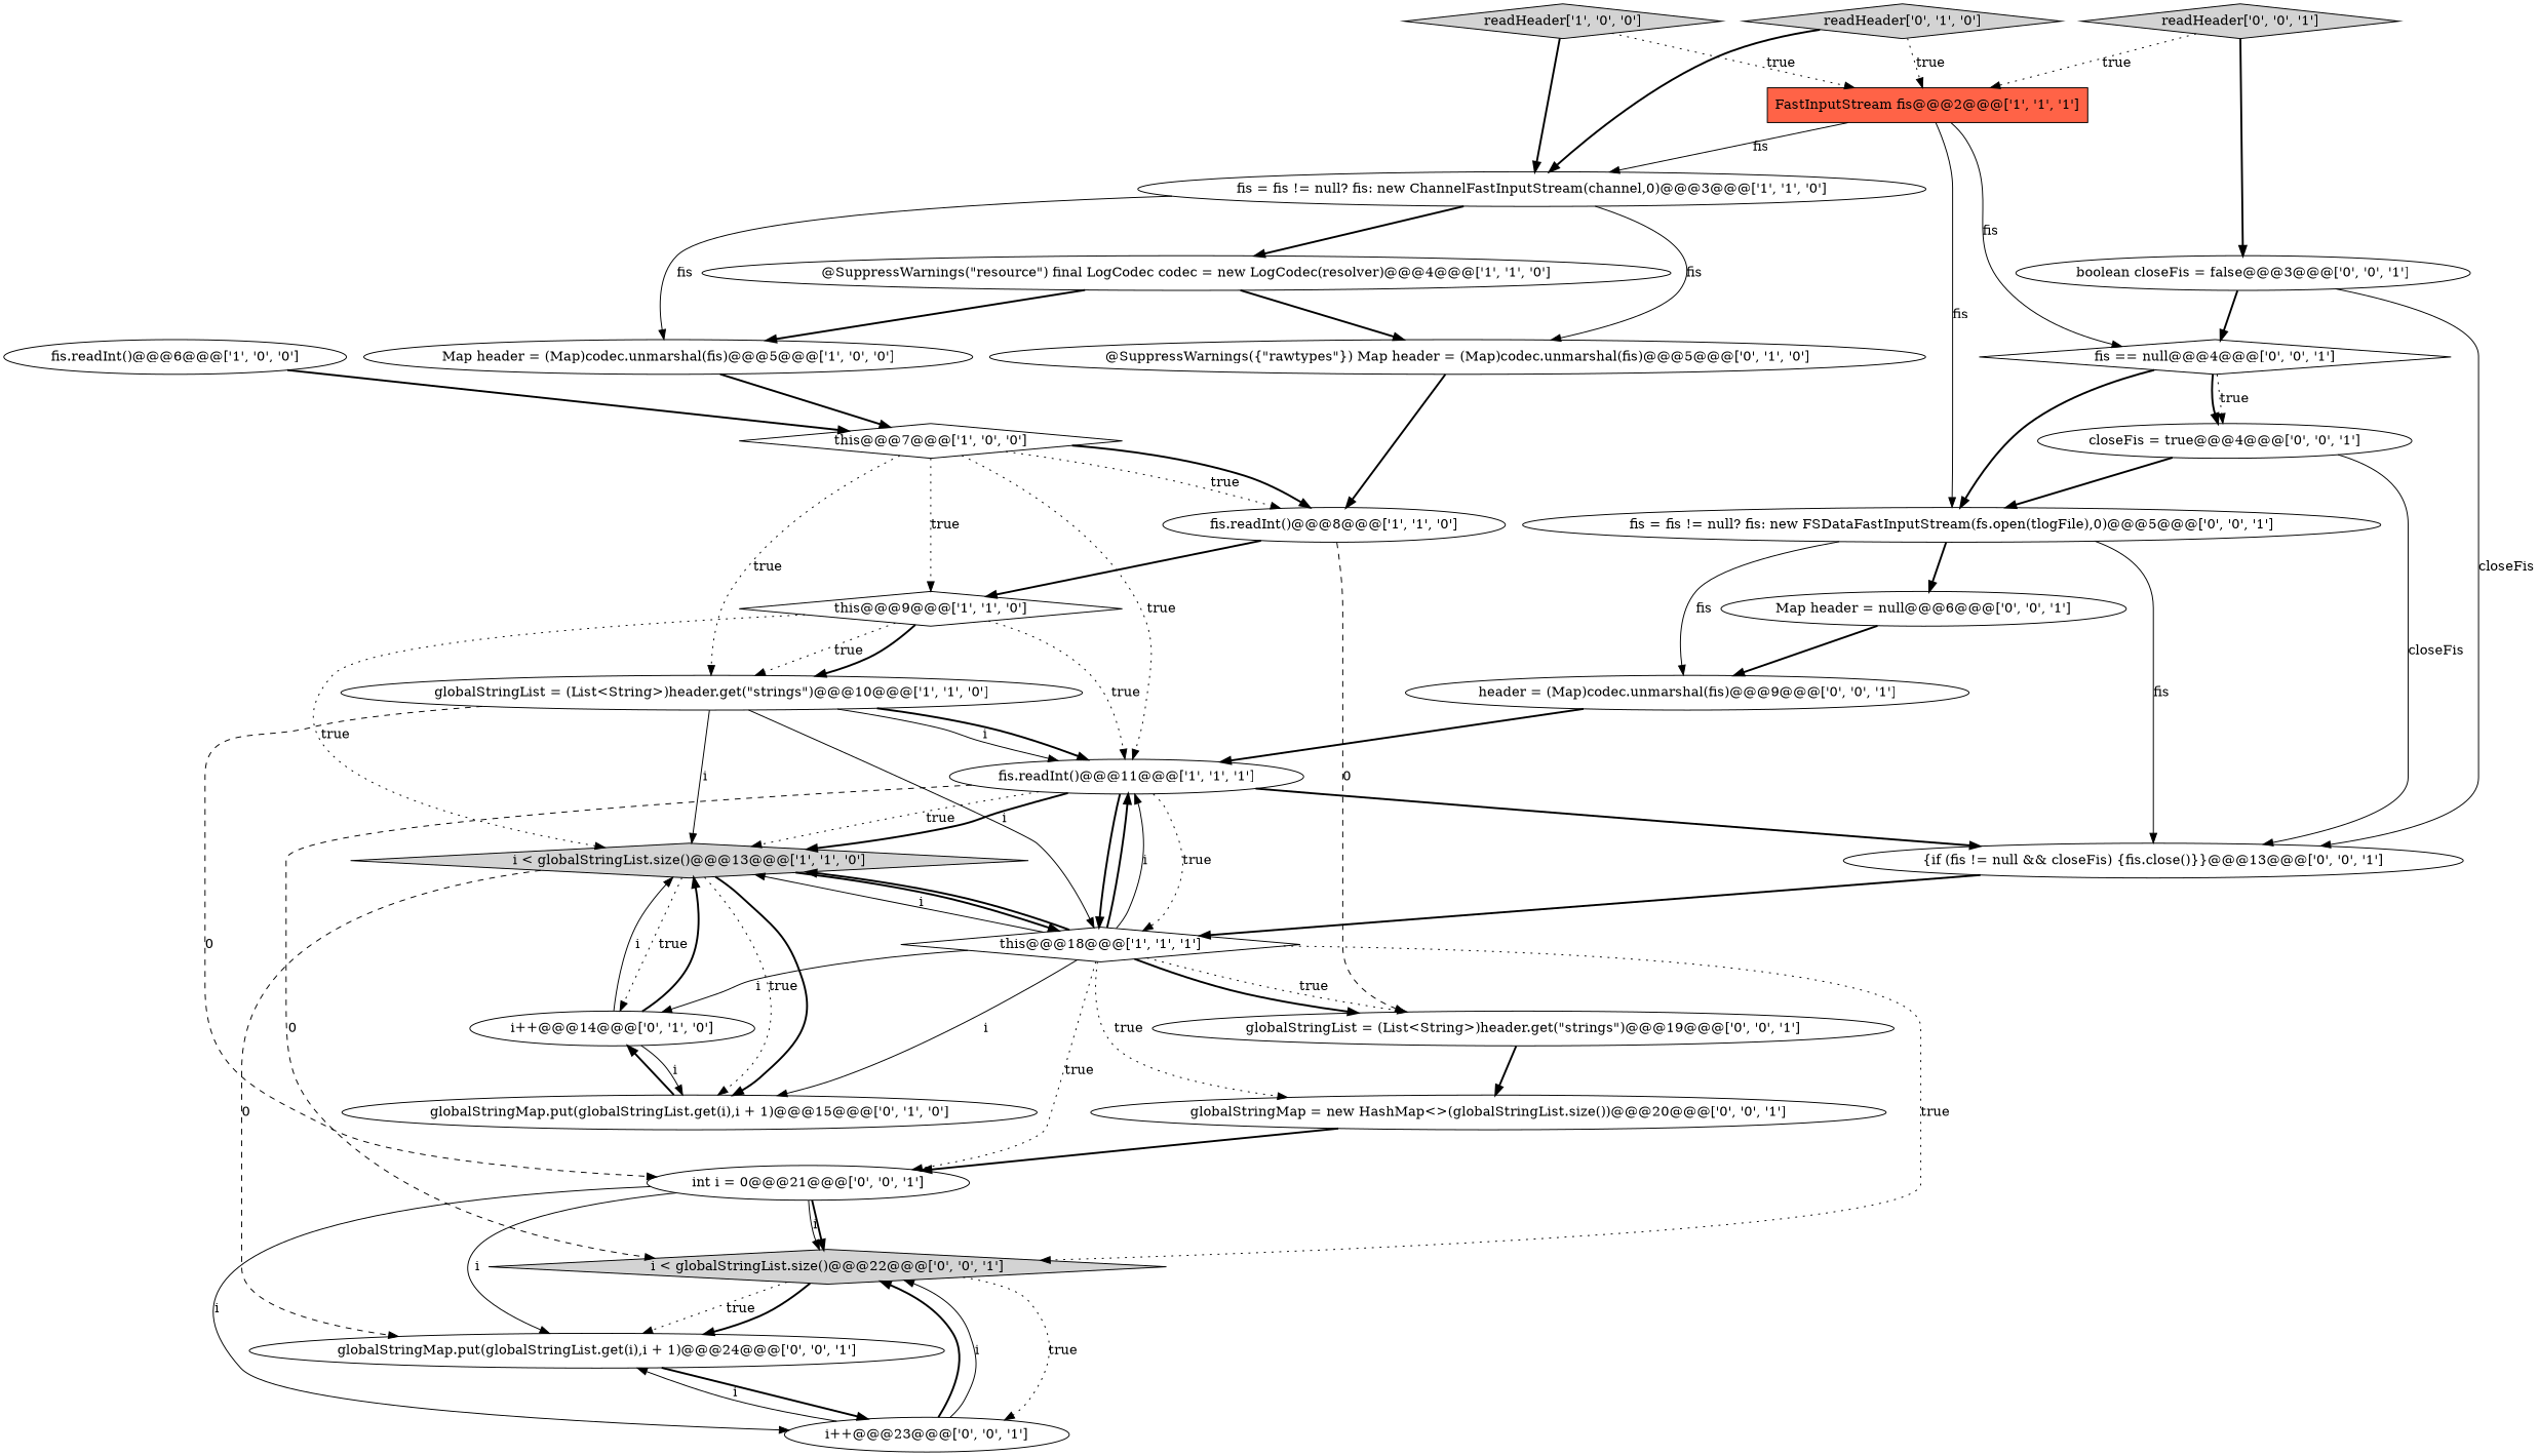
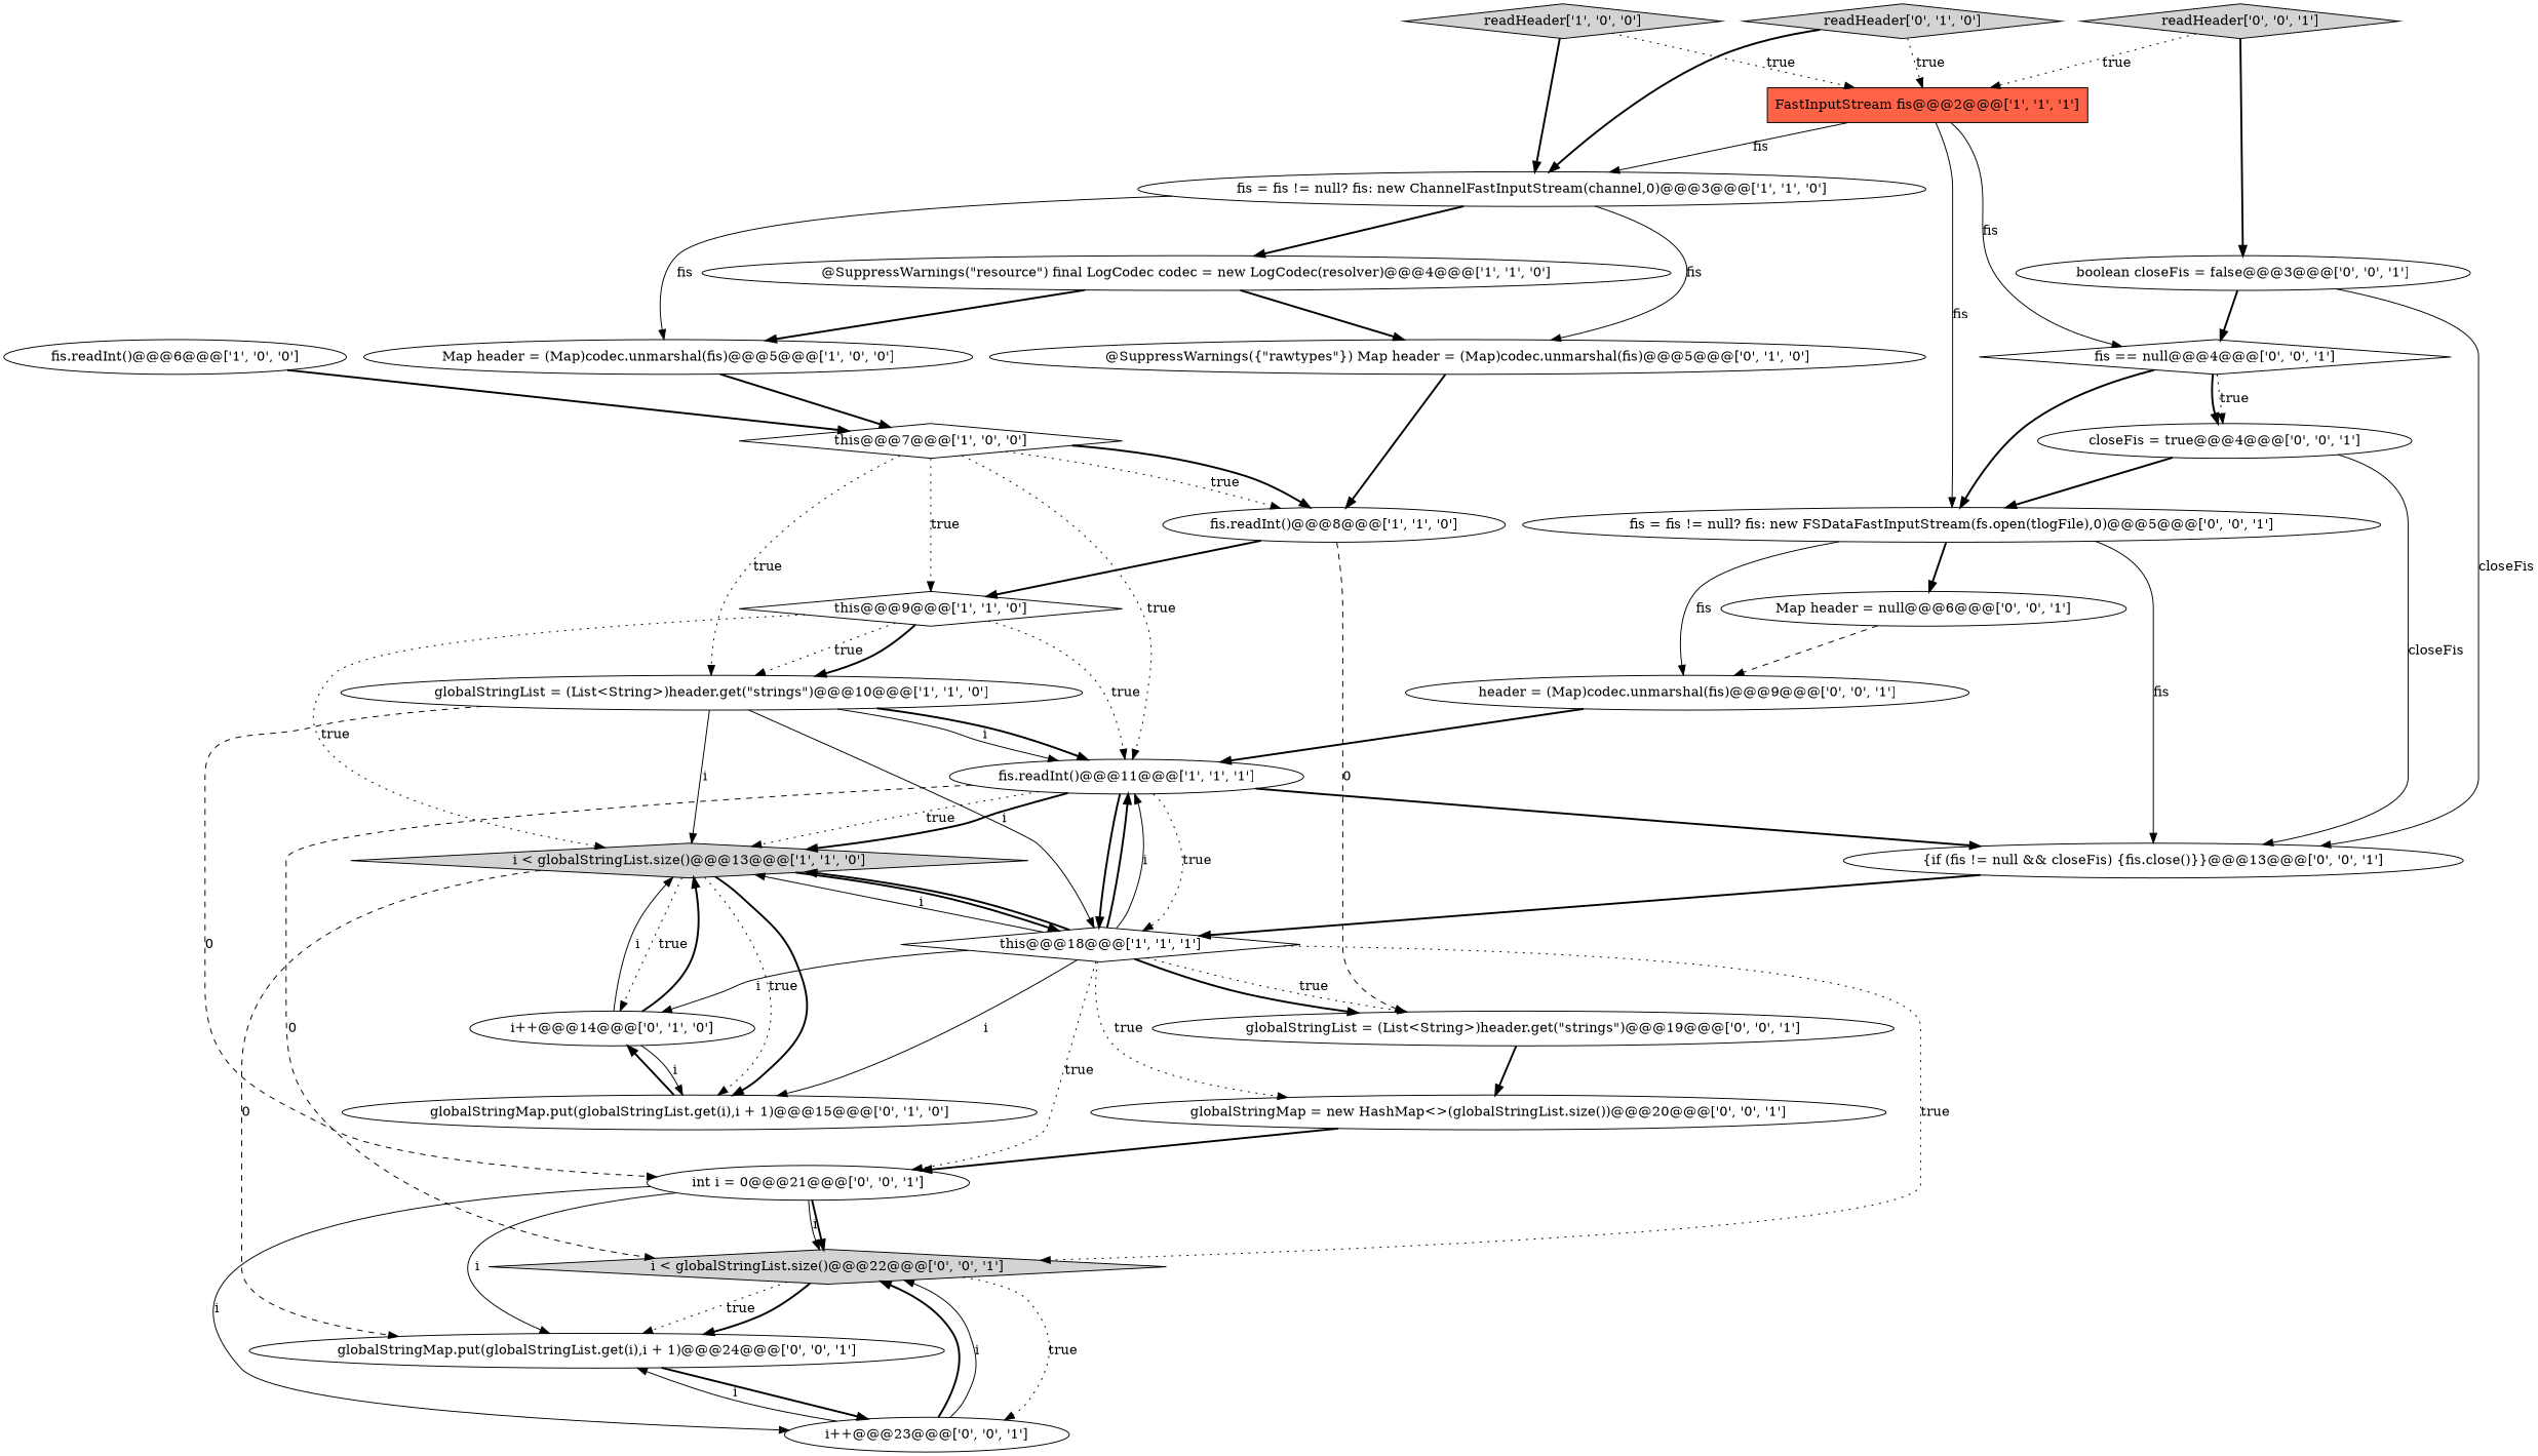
  digraph {
    node [fillcolor=white shape=ellipse style=filled]
    edge [style=bold]
    n1 [label="fis.readInt()@@@6@@@['1', '0', '0']"]
    n2 [label="this@@@7@@@['1', '0', '0']" shape=diamond]
    n3 [label="fis.readInt()@@@11@@@['1', '1', '1']"]
    n4 [label="globalStringList = (List<String>)header.get(\"strings\")@@@10@@@['1', '1', '0']"]
    n5 [label="this@@@9@@@['1', '1', '0']" shape=diamond]
    n6 [label="fis.readInt()@@@8@@@['1', '1', '0']"]
    n7 [fillcolor=lightgray label="i < globalStringList.size()@@@13@@@['1', '1', '0']" shape=diamond]
    n8 [label="this@@@18@@@['1', '1', '1']" shape=diamond]
    n9 [fillcolor=lightgray label="i < globalStringList.size()@@@22@@@['0', '0', '1']" shape=diamond]
    n10 [label="{if (fis != null && closeFis) {fis.close()}}@@@13@@@['0', '0', '1']"]
    n11 [label="int i = 0@@@21@@@['0', '0', '1']"]
    n12 [label="globalStringList = (List<String>)header.get(\"strings\")@@@19@@@['0', '0', '1']"]
    n13 [label="Map header = (Map)codec.unmarshal(fis)@@@5@@@['1', '0', '0']"]
    n14 [label="globalStringMap.put(globalStringList.get(i),i + 1)@@@15@@@['0', '1', '0']"]
    n15 [label="i++@@@14@@@['0', '1', '0']"]
    n16 [label="globalStringMap.put(globalStringList.get(i),i + 1)@@@24@@@['0', '0', '1']"]
    n17 [label="globalStringMap = new HashMap<>(globalStringList.size())@@@20@@@['0', '0', '1']"]
    n18 [label="i++@@@23@@@['0', '0', '1']"]
    n19 [label="fis = fis != null? fis: new FSDataFastInputStream(fs.open(tlogFile),0)@@@5@@@['0', '0', '1']"]
    n20 [label="Map header = null@@@6@@@['0', '0', '1']"]
    n21 [label="header = (Map)codec.unmarshal(fis)@@@9@@@['0', '0', '1']"]
    n22 [label="fis == null@@@4@@@['0', '0', '1']" shape=diamond]
    n23 [label="closeFis = true@@@4@@@['0', '0', '1']"]
    n24 [fillcolor=lightgray label="readHeader['0', '1', '0']" shape=diamond]
    n25 [label="fis = fis != null? fis: new ChannelFastInputStream(channel,0)@@@3@@@['1', '1', '0']"]
    n26 [fillcolor=tomato label="FastInputStream fis@@@2@@@['1', '1', '1']" shape=box]
    n27 [label="@SuppressWarnings(\"resource\") final LogCodec codec = new LogCodec(resolver)@@@4@@@['1', '1', '0']"]
    n28 [label="@SuppressWarnings({\"rawtypes\"}) Map header = (Map)codec.unmarshal(fis)@@@5@@@['0', '1', '0']"]
    n29 [label="boolean closeFis = false@@@3@@@['0', '0', '1']"]
    n30 [fillcolor=lightgray label="readHeader['0', '0', '1']" shape=diamond]
    n31 [fillcolor=lightgray label="readHeader['1', '0', '0']" shape=diamond]
    n1 -> n2
    n2 -> n3 [label=true style=dotted]
    n2 -> n4 [label=true style=dotted]
    n2 -> n5 [label=true style=dotted]
    n2 -> n6 [label=true style=dotted]
    n2 -> n6
    n3 -> n7 [label=true style=dotted]
    n3 -> n7
    n3 -> n8 [label=true style=dotted]
    n3 -> n8
    n3 -> n9 [label=0 style=dashed]
    n3 -> n10
    n4 -> n3
    n4 -> n3 [label=i style=solid]
    n4 -> n7 [label=i style=solid]
    n4 -> n8 [label=i style=solid]
    n4 -> n11 [label=0 style=dashed]
    n5 -> n3 [label=true style=dotted]
    n5 -> n4 [label=true style=dotted]
    n5 -> n4
    n5 -> n7 [label=true style=dotted]
    n6 -> n5
    n6 -> n12 [label=0 style=dashed]
    n7 -> n8
    n7 -> n14 [label=true style=dotted]
    n7 -> n14
    n7 -> n15 [label=true style=dotted]
    n7 -> n16 [label=0 style=dashed]
    n8 -> n3 [label=i style=solid]
    n8 -> n3
    n8 -> n7 [label=i style=solid]
    n8 -> n7
    n8 -> n9 [label=true style=dotted]
    n8 -> n11 [label=true style=dotted]
    n8 -> n12
    n8 -> n12 [label=true style=dotted]
    n8 -> n14 [label=i style=solid]
    n8 -> n15 [label=i style=solid]
    n8 -> n17 [label=true style=dotted]
    n9 -> n16 [label=true style=dotted]
    n9 -> n16
    n9 -> n18 [label=true style=dotted]
    n10 -> n8
    n11 -> n9 [label=i style=solid]
    n11 -> n9
    n11 -> n16 [label=i style=solid]
    n11 -> n18 [label=i style=solid]
    n12 -> n17
    n13 -> n2
    n14 -> n15
    n15 -> n7
    n15 -> n7 [label=i style=solid]
    n15 -> n14 [label=i style=solid]
    n16 -> n18
    n17 -> n11
    n18 -> n9
    n18 -> n9 [label=i style=solid]
    n18 -> n16 [label=i style=solid]
    n19 -> n10 [label=fis style=solid]
    n19 -> n20
    n19 -> n21 [label=fis style=solid]
-   n20 -> n21
+   n20 -> n21 [style=dashed]
    n21 -> n3
    n22 -> n19
    n22 -> n23
    n22 -> n23 [label=true style=dotted]
    n23 -> n10 [label=closeFis style=solid]
    n23 -> n19
    n24 -> n25
    n24 -> n26 [label=true style=dotted]
    n25 -> n13 [label=fis style=solid]
    n25 -> n27
    n25 -> n28 [label=fis style=solid]
    n26 -> n19 [label=fis style=solid]
    n26 -> n22 [label=fis style=solid]
    n26 -> n25 [label=fis style=solid]
    n27 -> n13
    n27 -> n28
    n28 -> n6
    n29 -> n10 [label=closeFis style=solid]
    n29 -> n22
    n30 -> n26 [label=true style=dotted]
    n30 -> n29
    n31 -> n25
    n31 -> n26 [label=true style=dotted]
  }
